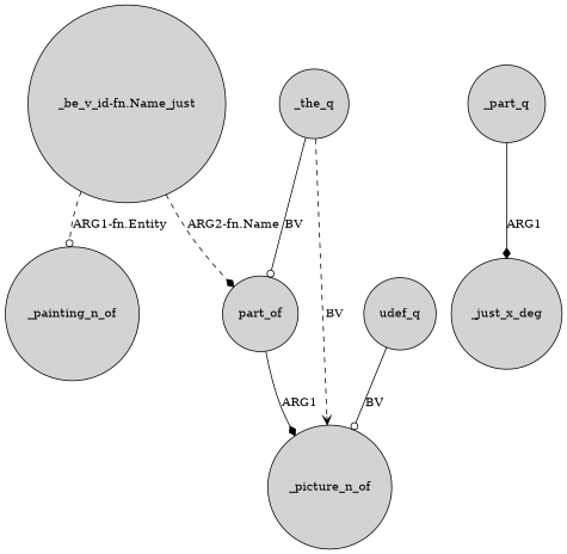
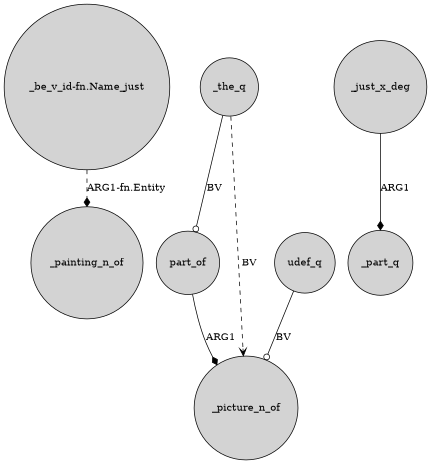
  digraph {
    node [shape=circle style=filled]
    edge [arrowhead=diamond style=solid]
    n1 [label="_be_v_id-fn.Name_just"]
    _painting_n_of
    part_of
    _picture_n_of
    _just_x_deg
    _part_q
    _the_q
    udef_q
-   n1 -> _painting_n_of [arrowhead=odot label="ARG1-fn.Entity" style=dashed]
-   n1 -> part_of [label="ARG2-fn.Name" style=dashed]
+   n1 -> _painting_n_of [label="ARG1-fn.Entity" style=dashed]
    part_of -> _picture_n_of [label=ARG1]
-   _part_q -> _just_x_deg [label=ARG1]
+   _just_x_deg -> _part_q [label=ARG1]
    _the_q -> part_of [arrowhead=odot label=BV]
    _the_q -> _picture_n_of [arrowhead=vee label=BV style=dashed]
    udef_q -> _picture_n_of [arrowhead=odot label=BV]
  }
